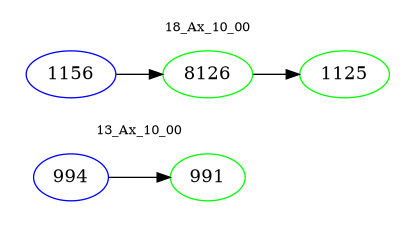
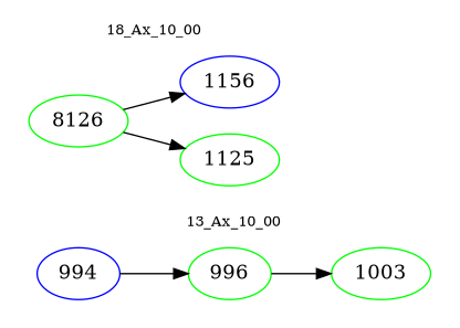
  digraph {
    rankdir=LR
    node [color=green]
    edge [color=black]
-   n1 [label=991]
+   n1 [label=996]
    n2 [color=blue label=994]
+   n3 [label=1003]
    n4 [label=8126]
    n5 [label=1125]
    n6 [color=blue label=1156]
    subgraph cluster_1 {
      color=white
      fontsize=10
      label="13_Ax_10_00"
      n1
      n2
+     n3
    }
    subgraph cluster_2 {
      color=white
      fontsize=10
      label="18_Ax_10_00"
      n4
      n5
      n6
    }
+   n1 -> n3
    n2 -> n1
    n4 -> n5
-   n6 -> n4
+   n4 -> n6
  }
